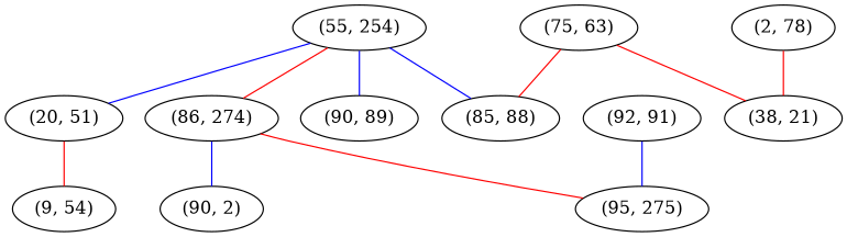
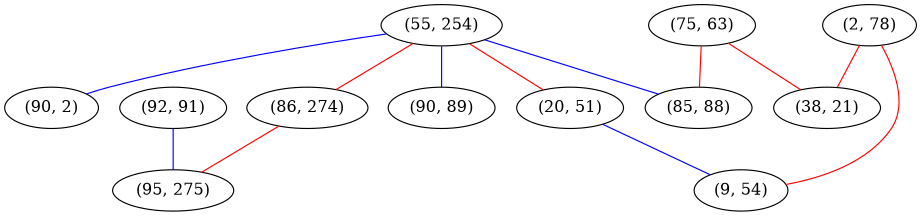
  graph {
    edge [color=red weight=1]
    "(55, 254)"
    "(90, 2)"
    n3 [label="(86, 274)"]
    "(20, 51)"
    "(85, 88)"
    n6 [label="(90, 89)"]
    "(92, 91)"
    "(95, 275)"
    n9 [label="(9, 54)"]
    n10 [label="(2, 78)"]
    "(38, 21)"
    "(75, 63)"
-   n3 -- "(90, 2)" [color=blue weight=3]
+   "(55, 254)" -- "(90, 2)" [color=blue weight=3]
    "(55, 254)" -- n3
-   "(55, 254)" -- "(20, 51)" [color=blue weight=3]
+   "(55, 254)" -- "(20, 51)" [weight=3]
    "(55, 254)" -- "(85, 88)" [color=blue weight=3]
    "(55, 254)" -- n6 [color=blue weight=3]
    n3 -- "(95, 275)"
-   "(20, 51)" -- n9
+   "(20, 51)" -- n9 [color=blue]
    "(92, 91)" -- "(95, 275)" [color=blue weight=3]
+   n10 -- n9
    n10 -- "(38, 21)"
    "(75, 63)" -- "(85, 88)"
    "(75, 63)" -- "(38, 21)"
  }
